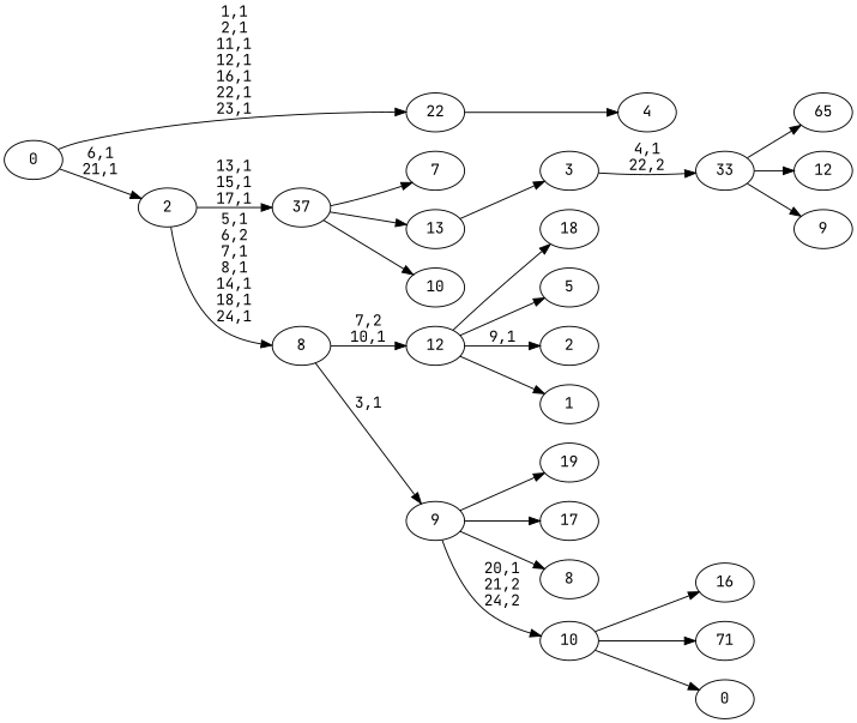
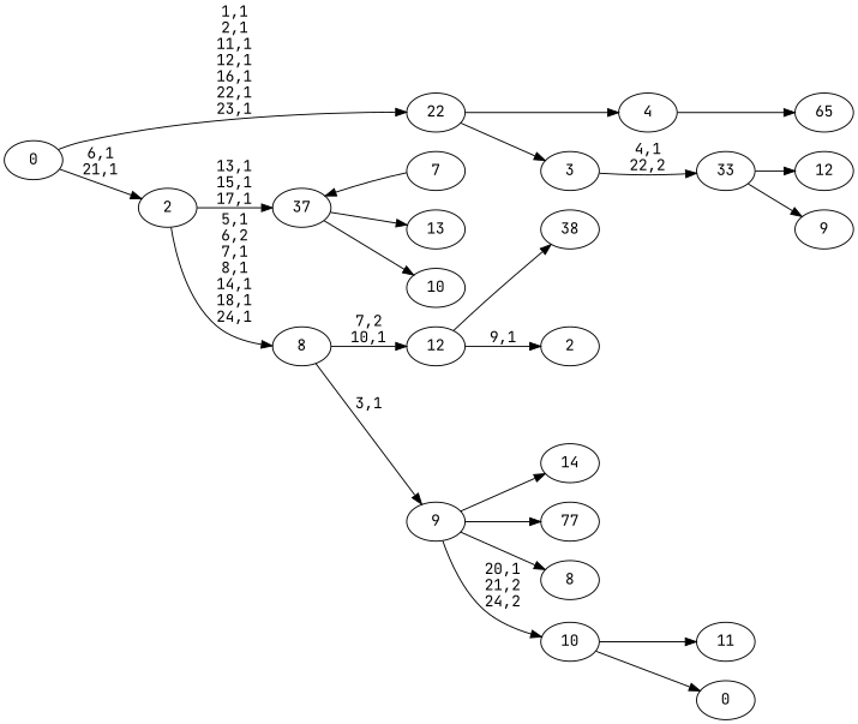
  digraph {
    fontname="JetBrains Mono"
    rankdir=LR
    node [fontname="JetBrains Mono"]
    edge [fontname="JetBrains Mono"]
-   n1 [label=19]
-   n2 [label=18]
-   n3 [label=17]
-   n4 [label=16]
+   n1 [label=14]
+   n2 [label=38]
+   n3 [label=77]
    n5 [label=65]
    n6 [label=13]
    n7 [label=12]
-   n8 [label=71]
+   n8 [label=11]
    n9 [label=10]
    n10 [label=9]
    33
    n12 [label=8]
    n13 [label=7]
    n14 [label=37]
-   n15 [label=5]
    n16 [label=4]
    n17 [label=3]
    22
    n19 [label=2]
-   n20 [label=1]
    12
    n22 [label=0]
    10
    9
    8
    2
    0
-   33 -> n5
+   n16 -> n5
    33 -> n7
    33 -> n10
    n14 -> n6
    n14 -> n9
-   n14 -> n13
+   n13 -> n14
    n17 -> 33 [label="4,1\n22,2"]
    22 -> n16
-   n6 -> n17
+   22 -> n17
    12 -> n2
-   12 -> n15
    12 -> n19 [label="9,1"]
-   12 -> n20
-   10 -> n4
    10 -> n8
    10 -> n22
    9 -> n1
    9 -> n3
    9 -> n12
    9 -> 10 [label="20,1\n21,2\n24,2"]
    8 -> 12 [label="7,2\n10,1"]
    8 -> 9 [label="3,1"]
    2 -> n14 [label="13,1\n15,1\n17,1"]
    2 -> 8 [label="5,1\n6,2\n7,1\n8,1\n14,1\n18,1\n24,1"]
    0 -> 22 [label="1,1\n2,1\n11,1\n12,1\n16,1\n22,1\n23,1"]
    0 -> 2 [label="6,1\n21,1"]
  }
